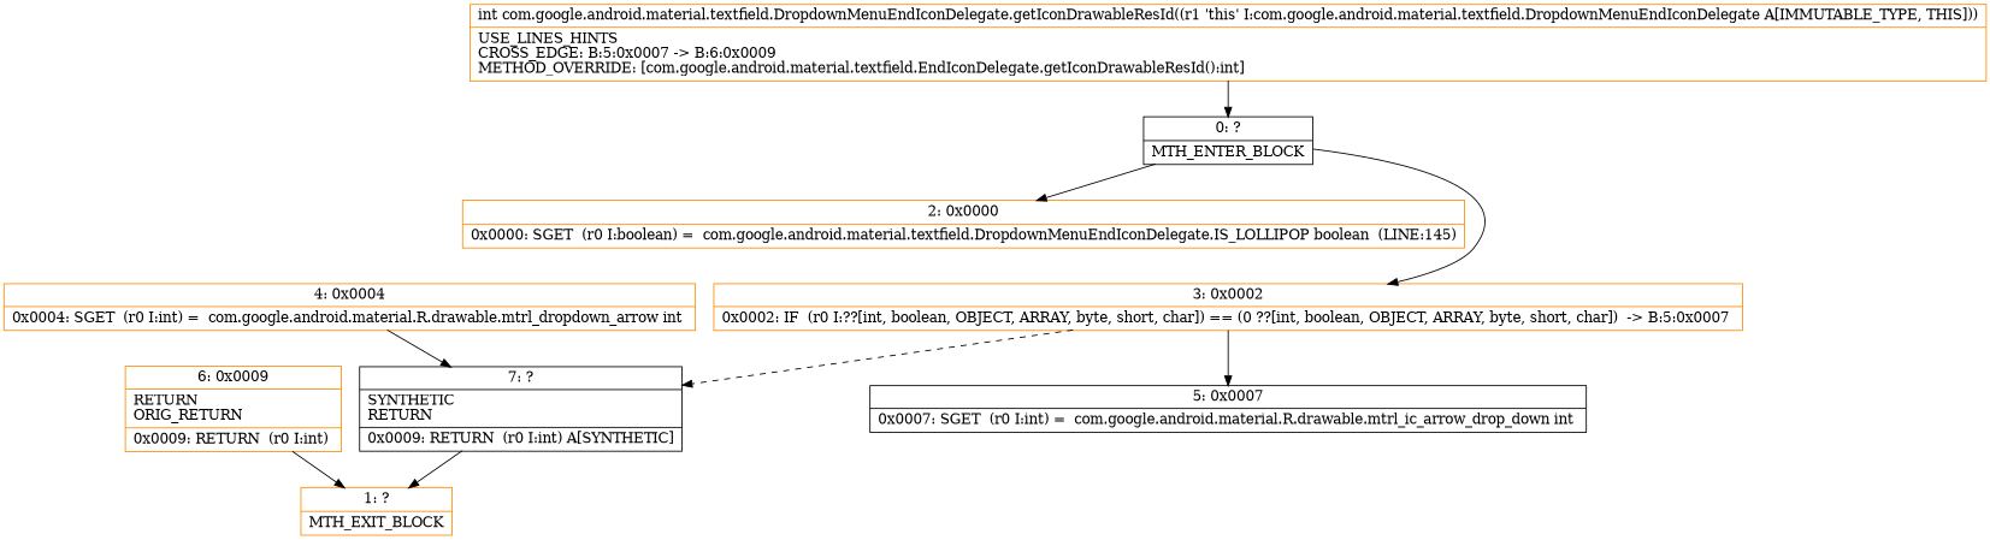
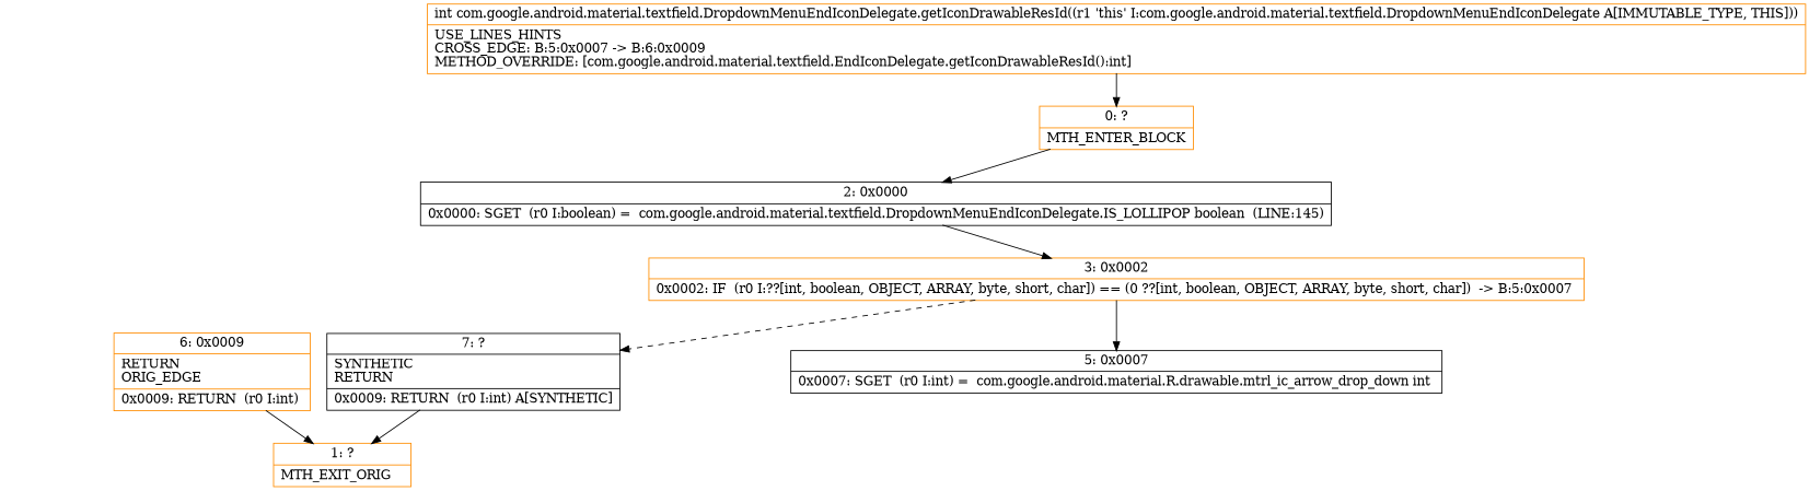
  digraph {
    node [color=darkorange shape=record]
-   n1 [color=black label="{0\:\ ?|MTH_ENTER_BLOCK\l}"]
-   n2 [label="{2\:\ 0x0000|0x0000: SGET  (r0 I:boolean) =  com.google.android.material.textfield.DropdownMenuEndIconDelegate.IS_LOLLIPOP boolean  (LINE:145)\l}"]
+   n1 [label="{0\:\ ?|MTH_ENTER_BLOCK\l}"]
+   n2 [color=black label="{2\:\ 0x0000|0x0000: SGET  (r0 I:boolean) =  com.google.android.material.textfield.DropdownMenuEndIconDelegate.IS_LOLLIPOP boolean  (LINE:145)\l}"]
    n3 [label="{3\:\ 0x0002|0x0002: IF  (r0 I:??[int, boolean, OBJECT, ARRAY, byte, short, char]) == (0 ??[int, boolean, OBJECT, ARRAY, byte, short, char])  \-\> B:5:0x0007 \l}"]
    n4 [color=black label="{5\:\ 0x0007|0x0007: SGET  (r0 I:int) =  com.google.android.material.R.drawable.mtrl_ic_arrow_drop_down int \l}"]
    n5 [color=black label="{7\:\ ?|SYNTHETIC\lRETURN\l|0x0009: RETURN  (r0 I:int) A[SYNTHETIC]\l}"]
-   n6 [label="{4\:\ 0x0004|0x0004: SGET  (r0 I:int) =  com.google.android.material.R.drawable.mtrl_dropdown_arrow int \l}"]
-   n7 [label="{1\:\ ?|MTH_EXIT_BLOCK\l}"]
-   n8 [label="{6\:\ 0x0009|RETURN\lORIG_RETURN\l|0x0009: RETURN  (r0 I:int) \l}"]
+   n7 [label="{1\:\ ?|MTH_EXIT_ORIG\l}"]
+   n8 [label="{6\:\ 0x0009|RETURN\lORIG_EDGE\l|0x0009: RETURN  (r0 I:int) \l}"]
    n9 [label="{int com.google.android.material.textfield.DropdownMenuEndIconDelegate.getIconDrawableResId((r1 'this' I:com.google.android.material.textfield.DropdownMenuEndIconDelegate A[IMMUTABLE_TYPE, THIS]))  | USE_LINES_HINTS\lCROSS_EDGE: B:5:0x0007 \-\> B:6:0x0009\lMETHOD_OVERRIDE: [com.google.android.material.textfield.EndIconDelegate.getIconDrawableResId():int]\l}"]
    n1 -> n2
-   n1 -> n3
+   n2 -> n3
    n3 -> n4
    n3 -> n5 [style=dashed]
    n5 -> n7
-   n6 -> n5
    n8 -> n7
    n9 -> n1
  }
